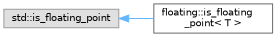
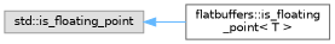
  digraph {
    rankdir=LR
    node [fontname=Helvetica fontsize=10 shape=box style=filled]
    n1 [color=grey60 fillcolor="#E0E0E0" height=0.2 label="std::is_floating_point" width=0.4]
-   n2 [color=grey40 fillcolor=white height=0.2 label="floating::is_floating\l_point\< T \>" width=0.4]
+   n2 [color=grey40 fillcolor=white height=0.2 label="flatbuffers::is_floating\l_point\< T \>" width=0.4]
    n1 -> n2 [color=steelblue1 dir=back fontname=Helvetica fontsize=10 labelfontname=Helvetica labelfontsize=10 style=solid]
  }
